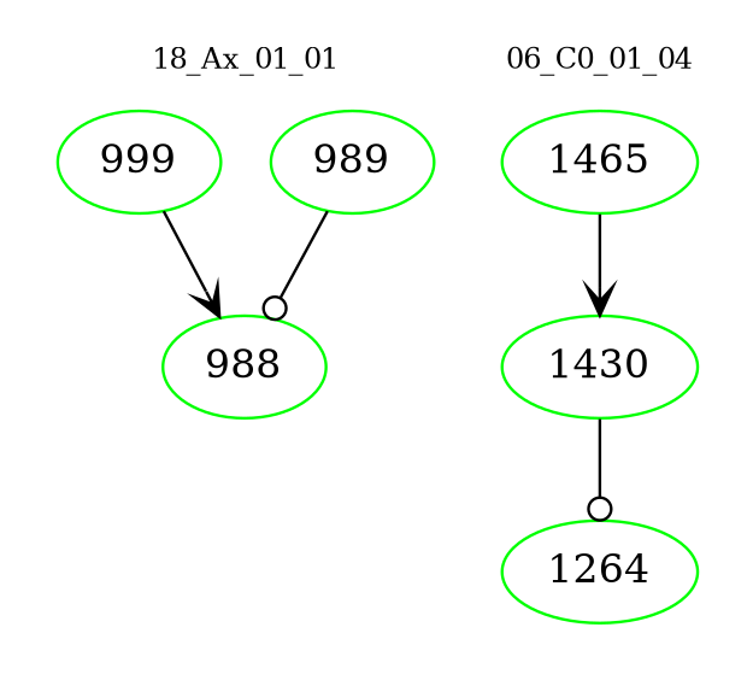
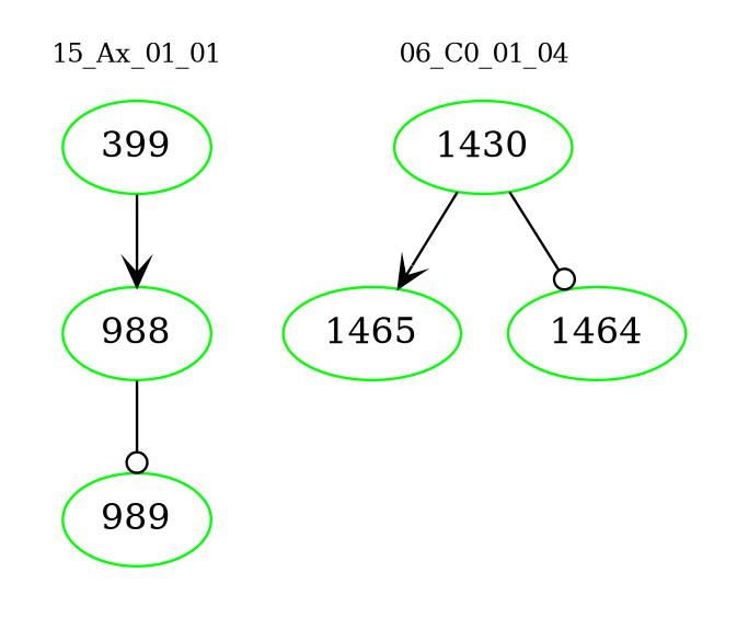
  digraph {
    node [color=green]
    edge [arrowhead=odot color=black]
    n1 [label=989]
    n2 [label=988]
-   n3 [label=999]
+   n3 [label=399]
    n4 [label=1465]
    n5 [label=1430]
-   n6 [label=1264]
+   n6 [label=1464]
    subgraph cluster_1 {
      color=white
      fontsize=10
-     label="18_Ax_01_01"
+     label="15_Ax_01_01"
      n1
      n2
      n3
    }
    subgraph cluster_2 {
      color=white
      fontsize=10
      label="06_C0_01_04"
      n4
      n5
      n6
    }
-   n1 -> n2
+   n2 -> n1
    n3 -> n2 [arrowhead=vee]
-   n4 -> n5 [arrowhead=vee]
+   n5 -> n4 [arrowhead=vee]
    n5 -> n6
  }
